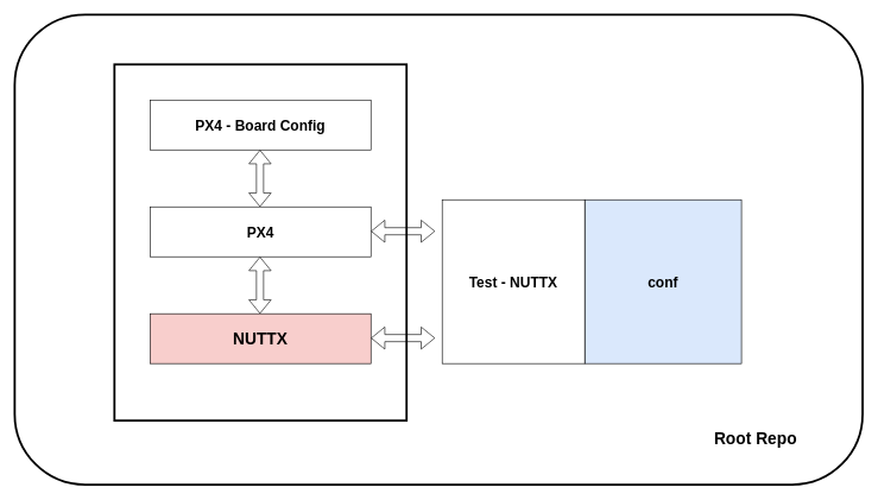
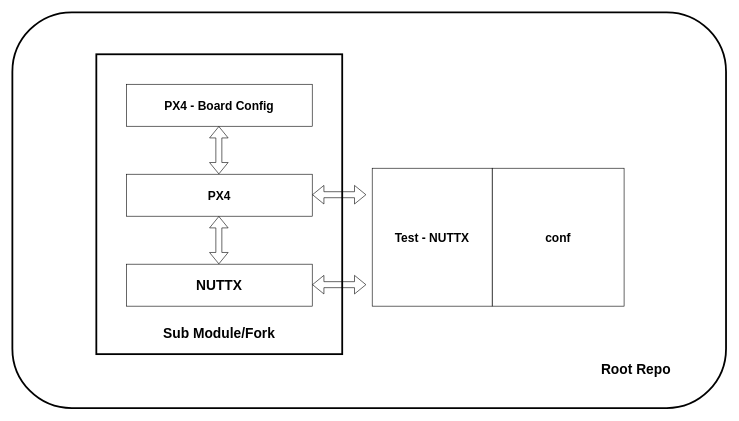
  <mxCell id="0" />
  <mxCell id="1" parent="0" />
  <mxCell id="2" value="" style="rounded=1;whiteSpace=wrap;html=1;strokeWidth=3;fillColor=none;" parent="1" vertex="1"><mxGeometry x="20" y="20" width="1190" height="660" as="geometry" /></mxCell>
  <mxCell id="3" value="" style="rounded=0;whiteSpace=wrap;html=1;strokeWidth=3;fillColor=none;" parent="1" vertex="1"><mxGeometry x="160" y="90" width="410" height="500" as="geometry" /></mxCell>
- <mxCell id="4" value="&lt;font size=&quot;1&quot; style=&quot;&quot;&gt;&lt;b style=&quot;font-size: 23px;&quot;&gt;NUTTX&lt;/b&gt;&lt;/font&gt;" style="rounded=0;whiteSpace=wrap;html=1;fillColor=#f8cecc;" parent="1" vertex="1"><mxGeometry x="210" y="440" width="310" height="70" as="geometry" /></mxCell>
+ <mxCell id="4" value="&lt;font size=&quot;1&quot; style=&quot;&quot;&gt;&lt;b style=&quot;font-size: 23px;&quot;&gt;NUTTX&lt;/b&gt;&lt;/font&gt;" style="rounded=0;whiteSpace=wrap;html=1;" parent="1" vertex="1"><mxGeometry x="210" y="440" width="310" height="70" as="geometry" /></mxCell>
  <mxCell id="5" value="&lt;font style=&quot;font-size: 20px;&quot;&gt;&lt;b&gt;PX4&lt;/b&gt;&lt;/font&gt;" style="rounded=0;whiteSpace=wrap;html=1;" parent="1" vertex="1"><mxGeometry x="210" y="290" width="310" height="70" as="geometry" /></mxCell>
- <mxCell id="6" value="&lt;font style=&quot;font-size: 20px;&quot;&gt;&lt;b&gt;conf&lt;/b&gt;&lt;/font&gt;" style="rounded=0;whiteSpace=wrap;html=1;fillColor=#dae8fc;" parent="1" vertex="1"><mxGeometry x="820" y="280" width="220" height="230" as="geometry" /></mxCell>
+ <mxCell id="6" value="&lt;font style=&quot;font-size: 20px;&quot;&gt;&lt;b&gt;conf&lt;/b&gt;&lt;/font&gt;" style="rounded=0;whiteSpace=wrap;html=1;" parent="1" vertex="1"><mxGeometry x="820" y="280" width="220" height="230" as="geometry" /></mxCell>
  <mxCell id="7" value="&lt;span style=&quot;font-size: 20px;&quot;&gt;&lt;b&gt;Test - NUTTX&lt;/b&gt;&lt;/span&gt;" style="rounded=0;whiteSpace=wrap;html=1;" parent="1" vertex="1"><mxGeometry x="620" y="280" width="200" height="230" as="geometry" /></mxCell>
  <mxCell id="8" value="" style="shape=flexArrow;endArrow=classic;startArrow=classic;html=1;rounded=0;" parent="1" edge="1"><mxGeometry width="100" height="100" relative="1" as="geometry"><mxPoint x="364.29" y="440" as="sourcePoint" /><mxPoint x="364.29" y="360" as="targetPoint" /></mxGeometry></mxCell>
  <mxCell id="9" value="&lt;font style=&quot;font-size: 20px;&quot;&gt;&lt;b&gt;PX4 - Board Config&lt;/b&gt;&lt;/font&gt;" style="rounded=0;whiteSpace=wrap;html=1;" parent="1" vertex="1"><mxGeometry x="210" y="140" width="310" height="70" as="geometry" /></mxCell>
  <mxCell id="10" value="" style="shape=flexArrow;endArrow=classic;startArrow=classic;html=1;rounded=0;" parent="1" edge="1"><mxGeometry width="100" height="100" relative="1" as="geometry"><mxPoint x="364.29" y="290" as="sourcePoint" /><mxPoint x="364.29" y="210" as="targetPoint" /></mxGeometry></mxCell>
  <mxCell id="11" value="" style="shape=flexArrow;endArrow=classic;startArrow=classic;html=1;rounded=0;" parent="1" edge="1"><mxGeometry width="100" height="100" relative="1" as="geometry"><mxPoint x="610" y="474.17" as="sourcePoint" /><mxPoint x="520" y="474.17" as="targetPoint" /></mxGeometry></mxCell>
  <mxCell id="12" value="" style="shape=flexArrow;endArrow=classic;startArrow=classic;html=1;rounded=0;" parent="1" edge="1"><mxGeometry width="100" height="100" relative="1" as="geometry"><mxPoint x="610" y="324.17" as="sourcePoint" /><mxPoint x="520" y="324.17" as="targetPoint" /></mxGeometry></mxCell>
+ <mxCell id="13" value="&lt;font style=&quot;font-size: 23px;&quot;&gt;&lt;b&gt;Sub Module/Fork&lt;/b&gt;&lt;/font&gt;" style="text;html=1;strokeColor=none;fillColor=none;align=center;verticalAlign=middle;whiteSpace=wrap;rounded=0;" parent="1" vertex="1"><mxGeometry x="255" y="540" width="220" height="30" as="geometry" /></mxCell>
  <mxCell id="14" value="&lt;span style=&quot;font-size: 23px;&quot;&gt;&lt;b&gt;Root Repo&lt;/b&gt;&lt;/span&gt;" style="text;html=1;strokeColor=none;fillColor=none;align=center;verticalAlign=middle;whiteSpace=wrap;rounded=0;" parent="1" vertex="1"><mxGeometry x="950" y="600" width="220" height="30" as="geometry" /></mxCell>
